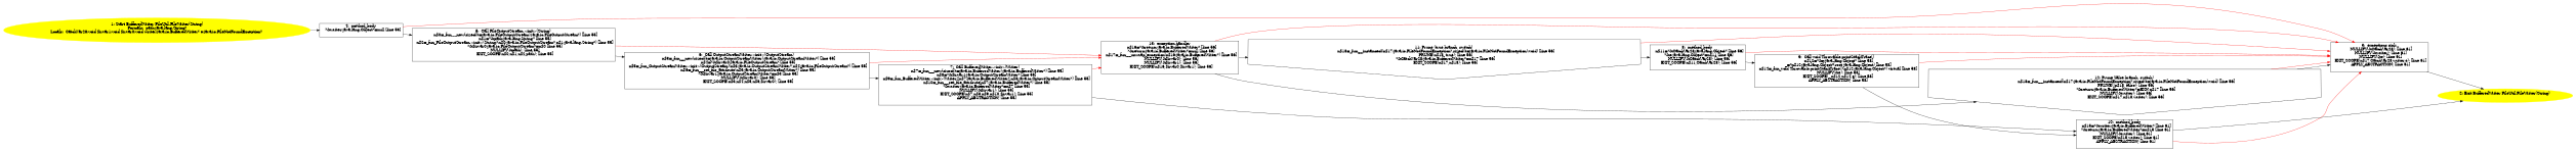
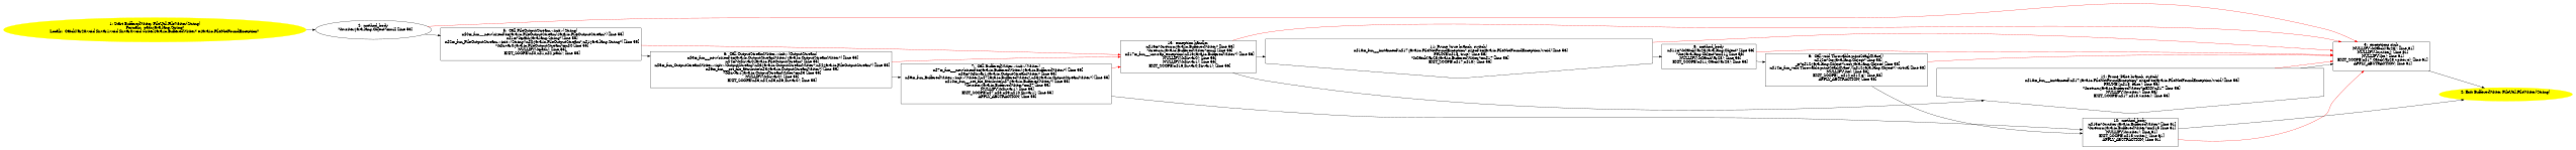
  digraph {
    rankdir=LR
    node [shape=box]
    n1 [color=yellow label="1: Start BufferedWriter FileUtil.FileWriter(String)\nFormals:  path:java.lang.String*\nLocals:  CatchVar28:void $irvar1:void $irvar0:void writer:java.io.BufferedWriter* e:java.io.FileNotFoundException* \n  " style=filled shape=""]
-   n2 [label="4:  method_body \n   *&writer:java.lang.Object*=null [line 53]\n "]
+   n2 [label="4:  method_body \n   *&writer:java.lang.Object*=null [line 53]\n " shape=ellipse]
    n3 [label="3:  exceptions sink \n   NULLIFY(&CatchVar28); [line 61]\n  NULLIFY(&writer); [line 61]\n  NULLIFY(&e); [line 61]\n  EXIT_SCOPE(n$17,CatchVar28,writer,e); [line 61]\n  APPLY_ABSTRACTION; [line 61]\n "]
    n4 [label="5:  Call FileOutputStream.<init>(String) \n   n$0=_fun___new(sizeof(t=java.io.FileOutputStream):java.io.FileOutputStream*) [line 55]\n  n$1=*&path:java.lang.String* [line 55]\n  n$2=_fun_FileOutputStream.<init>(String)(n$0:java.io.FileOutputStream*,n$1:java.lang.String*) [line 55]\n  *&$irvar0:java.io.FileOutputStream*=n$0 [line 55]\n  NULLIFY(&path); [line 55]\n  EXIT_SCOPE(n$0,n$1,n$2,path); [line 55]\n "]
    n5 [color=yellow label="2: Exit BufferedWriter FileUtil.FileWriter(String) \n  " style=filled shape=""]
    n6 [label="6:  Call OutputStreamWriter.<init>(OutputStream) \n   n$3=_fun___new(sizeof(t=java.io.OutputStreamWriter):java.io.OutputStreamWriter*) [line 55]\n  n$4=*&$irvar0:java.io.FileOutputStream* [line 55]\n  n$5=_fun_OutputStreamWriter.<init>(OutputStream)(n$3:java.io.OutputStreamWriter*,n$4:java.io.FileOutputStream*) [line 55]\n  n$6=_fun___set_file_attribute(n$3:java.io.OutputStreamWriter*) [line 55]\n  *&$irvar1:java.io.OutputStreamWriter*=n$3 [line 55]\n  NULLIFY(&$irvar0); [line 55]\n  EXIT_SCOPE(n$3,n$4,n$5,n$6,$irvar0); [line 55]\n "]
    n7 [label="13:  exception handler \n   n$16=*&return:java.io.BufferedWriter* [line 56]\n  *&return:java.io.BufferedWriter*=null [line 56]\n  n$17=_fun___unwrap_exception(n$16:java.io.BufferedWriter*) [line 56]\n  NULLIFY(&$irvar0); [line 56]\n  NULLIFY(&$irvar1); [line 56]\n  EXIT_SCOPE(n$16,$irvar0,$irvar1); [line 56]\n "]
    n8 [label="7:  Call BufferedWriter.<init>(Writer) \n   n$7=_fun___new(sizeof(t=java.io.BufferedWriter):java.io.BufferedWriter*) [line 55]\n  n$8=*&$irvar1:java.io.OutputStreamWriter* [line 55]\n  n$9=_fun_BufferedWriter.<init>(Writer)(n$7:java.io.BufferedWriter*,n$8:java.io.OutputStreamWriter*) [line 55]\n  n$10=_fun___set_file_attribute(n$7:java.io.BufferedWriter*) [line 55]\n  *&writer:java.io.BufferedWriter*=n$7 [line 55]\n  NULLIFY(&$irvar1); [line 55]\n  EXIT_SCOPE(n$7,n$8,n$9,n$10,$irvar1); [line 55]\n  APPLY_ABSTRACTION; [line 55]\n "]
    n9 [label="11: Prune (true branch, switch) \n   n$18=_fun___instanceof(n$17:java.io.FileNotFoundException*,sizeof(t=java.io.FileNotFoundException):void) [line 56]\n  PRUNE(n$18, true); [line 56]\n  *&CatchVar28:java.io.BufferedWriter*=n$17 [line 56]\n  EXIT_SCOPE(n$17,n$18); [line 56]\n " shape=invhouse]
    n10 [label="12: Prune (false branch, switch) \n   n$18=_fun___instanceof(n$17:java.io.FileNotFoundException*,sizeof(t=java.io.FileNotFoundException):void) [line 56]\n  PRUNE(!n$18, false); [line 56]\n  *&return:java.io.BufferedWriter*=EXN n$17 [line 56]\n  NULLIFY(&writer); [line 56]\n  EXIT_SCOPE(n$17,n$18,writer); [line 56]\n " shape=invhouse]
    n11 [label="10:  method_body \n   n$15=*&writer:java.io.BufferedWriter* [line 61]\n  *&return:java.io.BufferedWriter*=n$15 [line 61]\n  NULLIFY(&writer); [line 61]\n  EXIT_SCOPE(n$15,writer); [line 61]\n  APPLY_ABSTRACTION; [line 61]\n "]
    n12 [label="8:  method_body \n   n$11=*&CatchVar28:java.lang.Object* [line 56]\n  *&e:java.lang.Object*=n$11 [line 56]\n  NULLIFY(&CatchVar28); [line 56]\n  EXIT_SCOPE(n$11,CatchVar28); [line 56]\n "]
    n13 [label="9:  Call void Throwable.printStackTrace() \n   n$12=*&e:java.lang.Object* [line 58]\n  _=*n$12:java.lang.Object*(root java.lang.Object) [line 58]\n  n$14=_fun_void Throwable.printStackTrace()(n$12:java.lang.Object*) virtual [line 58]\n  NULLIFY(&e); [line 58]\n  EXIT_SCOPE(_,n$12,n$14,e); [line 58]\n  APPLY_ABSTRACTION; [line 58]\n "]
    n1 -> n2
    n2 -> n3 [color=red]
    n2 -> n4
    n3 -> n5
    n4 -> n6
    n4 -> n7 [color=red]
    n6 -> n7 [color=red]
    n6 -> n8
    n7 -> n3 [color=red]
    n7 -> n9
    n7 -> n10
    n8 -> n7 [color=red]
    n8 -> n11
    n9 -> n3 [color=red]
    n9 -> n12
    n10 -> n3
    n10 -> n3 [color=red]
    n11 -> n3 [color=red]
    n11 -> n5
    n12 -> n3 [color=red]
    n12 -> n13
    n13 -> n3 [color=red]
    n13 -> n11
  }
